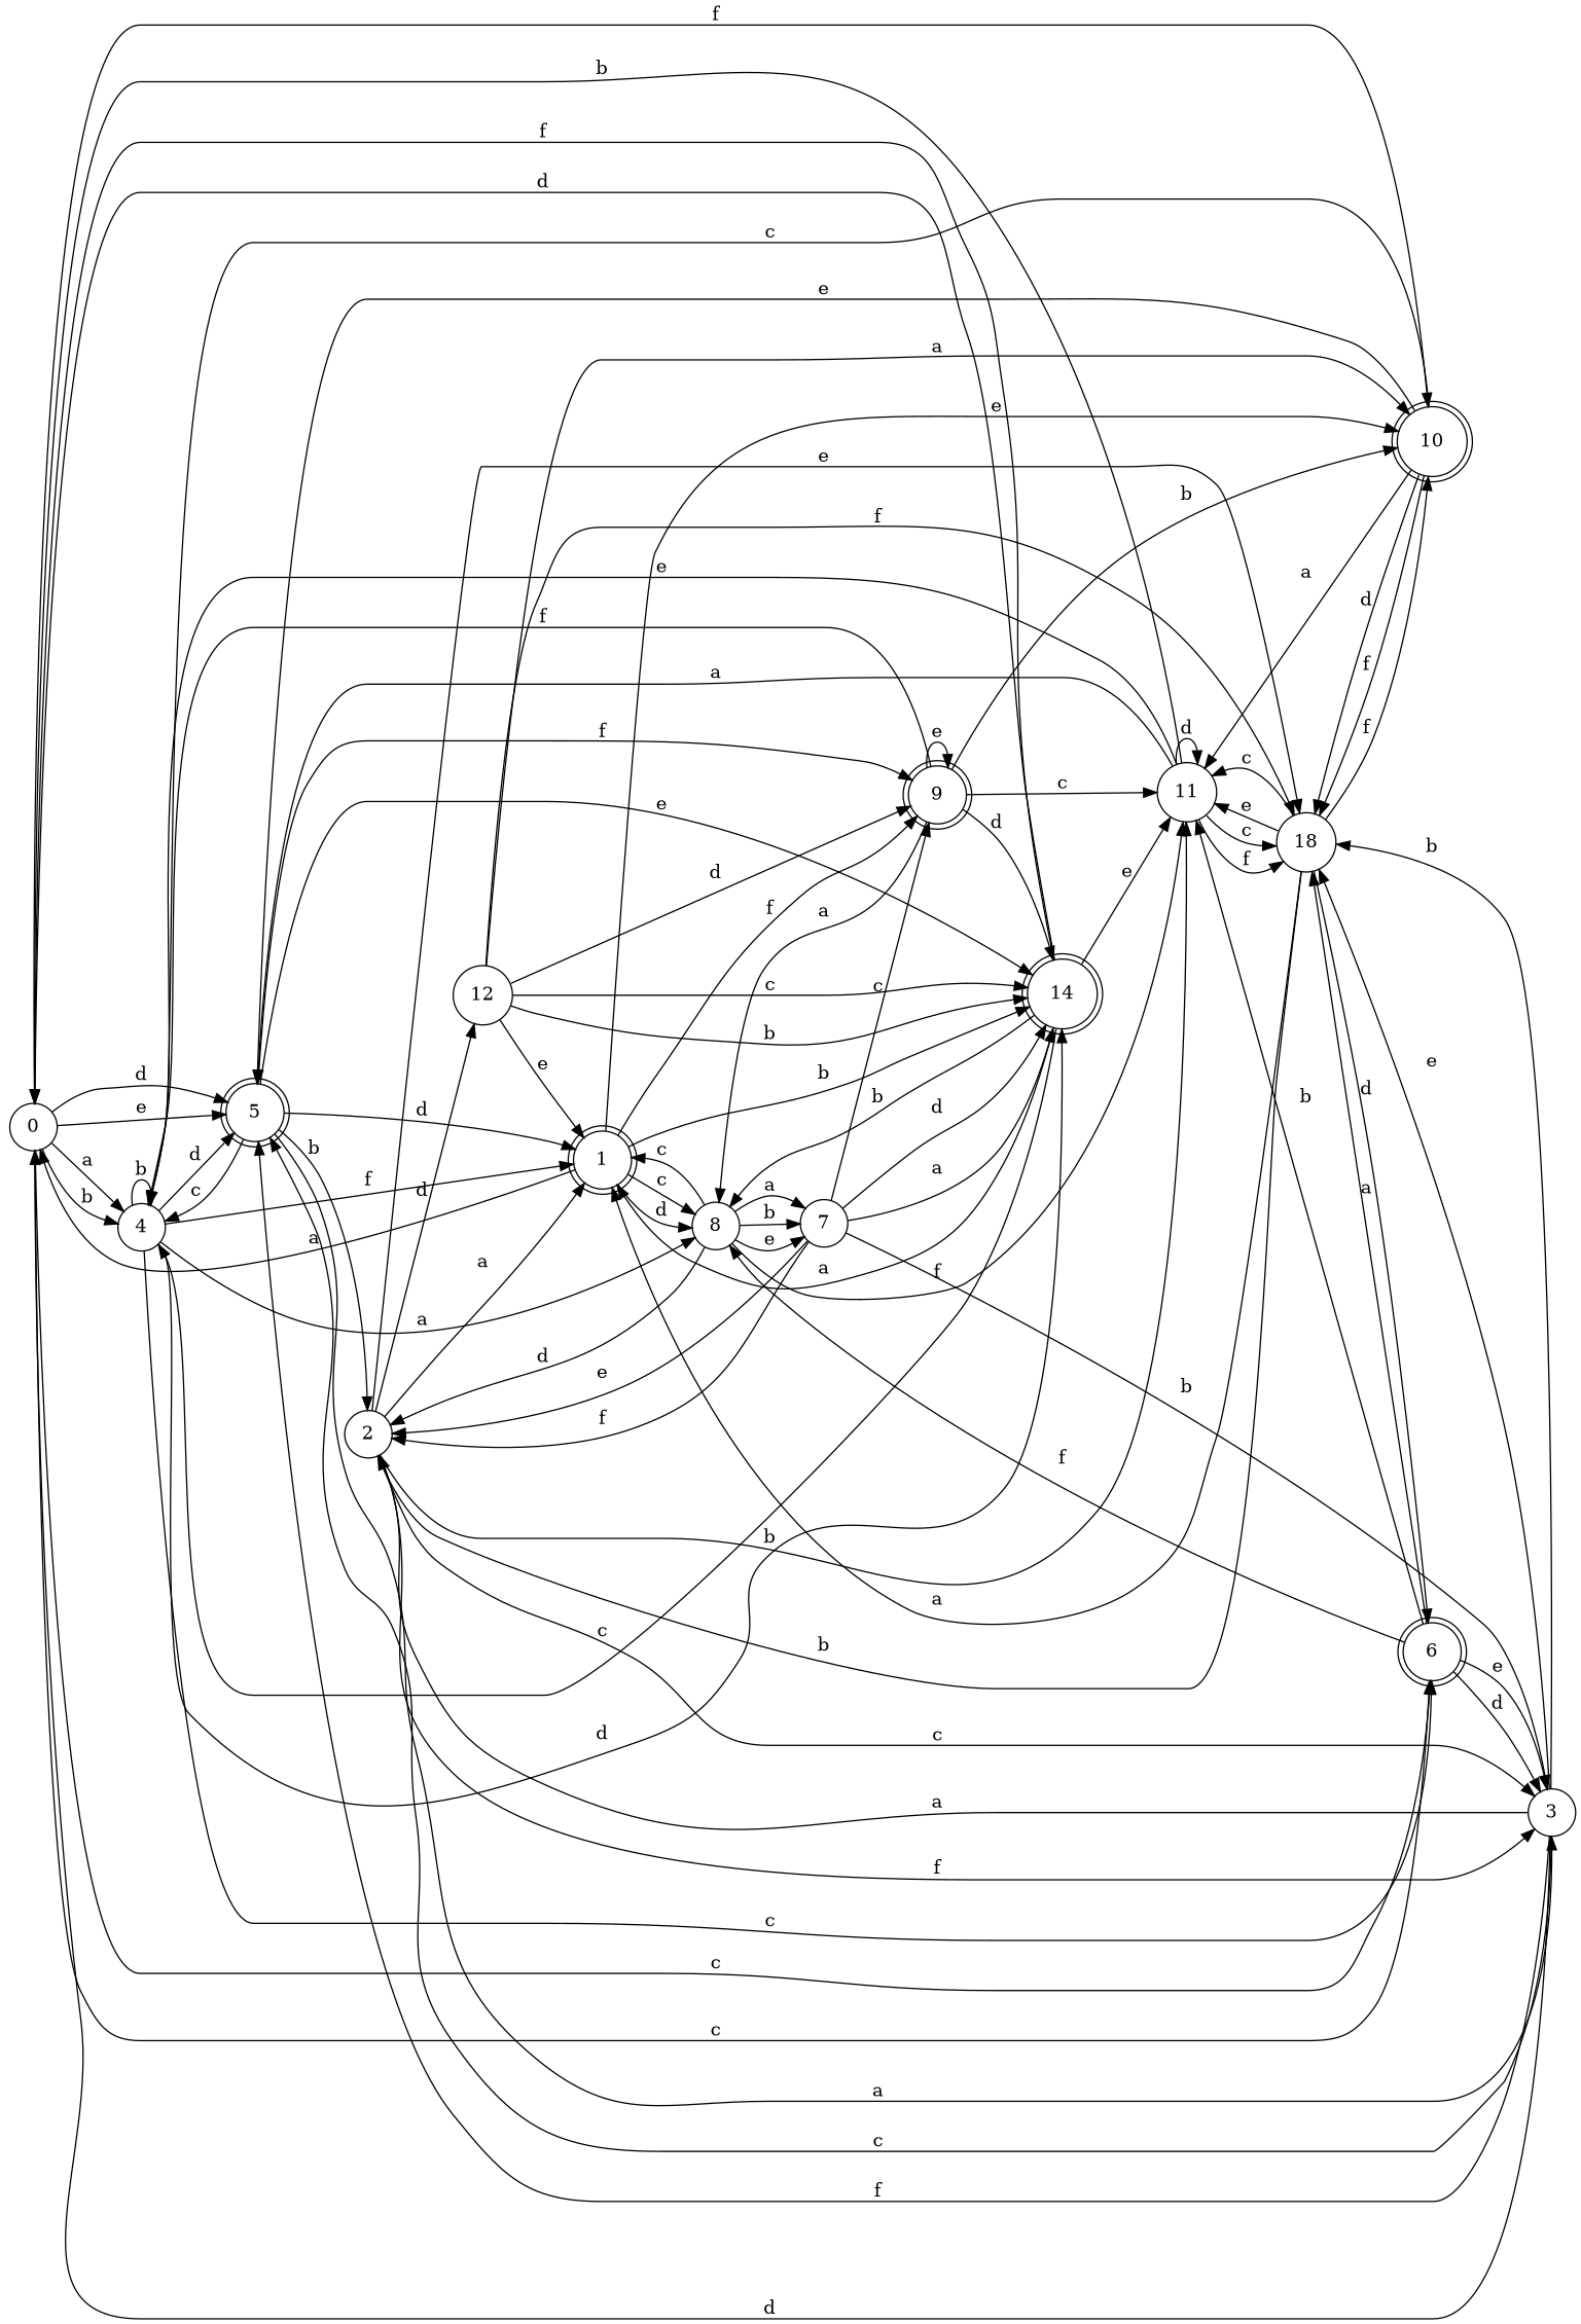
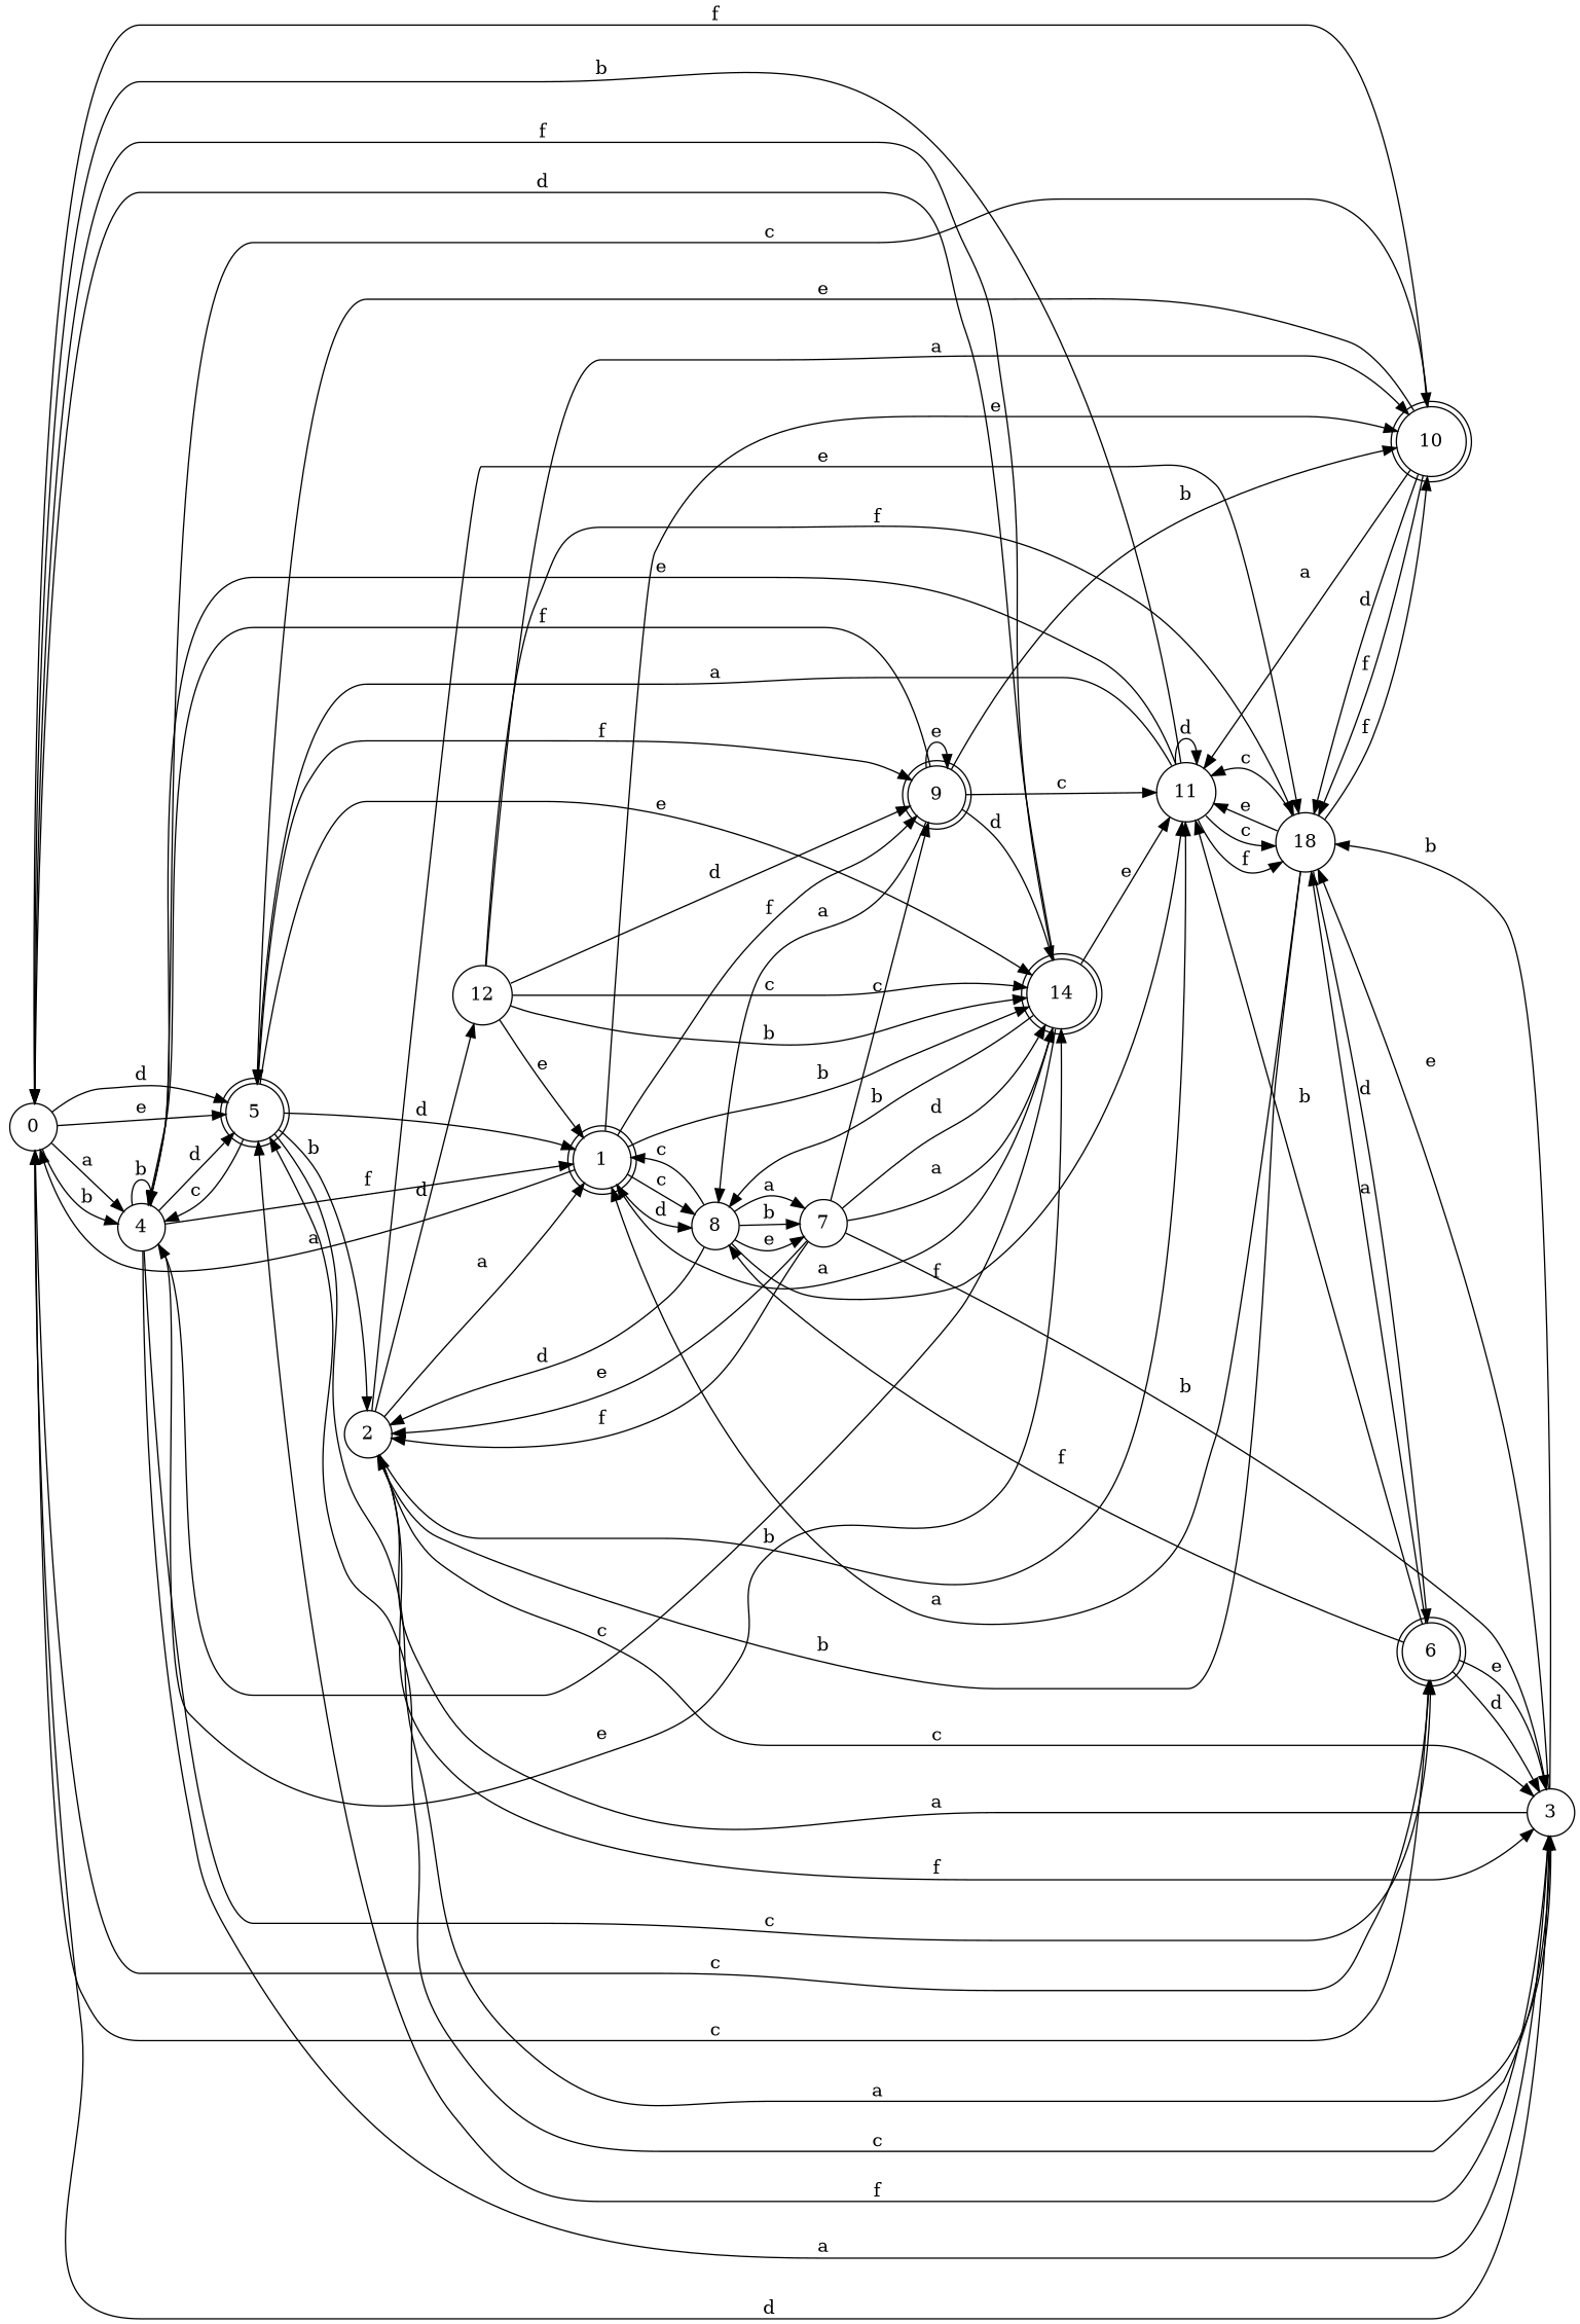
  digraph {
    rankdir=LR
    node [color=black fillcolor=white shape=circle style=filled]
    n1 [label=0]
    n2 [label=4]
    n3 [label=5 shape=doublecircle style="rounded,filled"]
    n4 [label=6 shape=doublecircle style="rounded,filled"]
    n5 [label=10 shape=doublecircle style="rounded,filled"]
    n6 [label=1 shape=doublecircle style="rounded,filled"]
    n7 [label=14 shape=doublecircle style="rounded,filled"]
    n8 [label=3]
    n9 [label=9 shape=doublecircle style="rounded,filled"]
    n10 [label=2]
    n11 [label=8]
    n12 [label=11]
    n13 [label=18]
    n14 [label=7]
    n15 [label=12]
    n1 -> n2 [label=a]
    n1 -> n2 [label=b]
    n1 -> n3 [label=d]
    n1 -> n3 [label=e]
    n1 -> n4 [label=c]
    n1 -> n5 [label=f]
    n2 -> n2 [label=b]
    n2 -> n3 [label=d]
    n2 -> n4 [label=c]
    n2 -> n6 [label=f]
-   n2 -> n7 [label=d]
-   n2 -> n11 [label=a]
+   n2 -> n7 [label=e]
+   n2 -> n8 [label=a]
    n3 -> n2 [label=c]
    n3 -> n6 [label=d]
    n3 -> n7 [label=e]
    n3 -> n8 [label=a]
    n3 -> n9 [label=f]
    n3 -> n10 [label=b]
    n4 -> n1 [label=c]
    n4 -> n8 [label=d]
    n4 -> n8 [label=e]
    n4 -> n11 [label=f]
    n4 -> n12 [label=b]
    n4 -> n13 [label=a]
    n5 -> n2 [label=c]
    n5 -> n3 [label=e]
    n5 -> n12 [label=a]
    n5 -> n13 [label=d]
    n5 -> n13 [label=f]
    n6 -> n1 [label=a]
    n6 -> n5 [label=e]
    n6 -> n7 [label=b]
    n6 -> n9 [label=f]
    n6 -> n11 [label=c]
    n6 -> n11 [label=d]
    n7 -> n1 [label=d]
    n7 -> n1 [label=f]
    n7 -> n2 [label=c]
    n7 -> n6 [label=a]
    n7 -> n11 [label=b]
    n7 -> n12 [label=e]
    n8 -> n1 [label=d]
    n8 -> n3 [label=c]
    n8 -> n3 [label=f]
    n8 -> n10 [label=a]
    n8 -> n13 [label=b]
    n8 -> n13 [label=e]
    n9 -> n2 [label=f]
    n9 -> n5 [label=b]
    n9 -> n7 [label=d]
    n9 -> n9 [label=e]
    n9 -> n11 [label=a]
    n9 -> n12 [label=c]
    n10 -> n6 [label=a]
    n10 -> n8 [label=c]
    n10 -> n8 [label=f]
    n10 -> n12 [label=b]
    n10 -> n13 [label=e]
    n10 -> n15 [label=d]
    n11 -> n6 [label=c]
    n11 -> n10 [label=d]
    n11 -> n12 [label=f]
    n11 -> n14 [label=a]
    n11 -> n14 [label=b]
    n11 -> n14 [label=e]
    n12 -> n1 [label=b]
    n12 -> n2 [label=e]
    n12 -> n3 [label=a]
    n12 -> n12 [label=d]
    n12 -> n13 [label=c]
    n12 -> n13 [label=f]
    n13 -> n4 [label=d]
    n13 -> n5 [label=f]
    n13 -> n6 [label=a]
    n13 -> n10 [label=b]
    n13 -> n12 [label=c]
    n13 -> n12 [label=e]
    n14 -> n7 [label=a]
    n14 -> n7 [label=d]
    n14 -> n8 [label=b]
    n14 -> n9 [label=c]
    n14 -> n10 [label=e]
    n14 -> n10 [label=f]
    n15 -> n5 [label=a]
    n15 -> n6 [label=e]
    n15 -> n7 [label=b]
    n15 -> n7 [label=c]
    n15 -> n9 [label=d]
    n15 -> n13 [label=f]
  }
